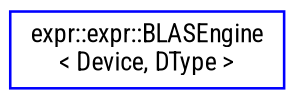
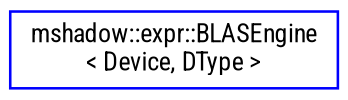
  digraph {
    rankdir=TB
    fontname="Roboto Condensed"
-   n1 [color=blue fillcolor=white fontname="Roboto Condensed" fontsize=10 height=0.2 label="expr::expr::BLASEngine\l\< Device, DType \>" shape=record style=filled width=0.4]
+   n1 [color=blue fillcolor=white fontname="Roboto Condensed" fontsize=10 height=0.2 label="mshadow::expr::BLASEngine\l\< Device, DType \>" shape=record style=filled width=0.4]
  }
